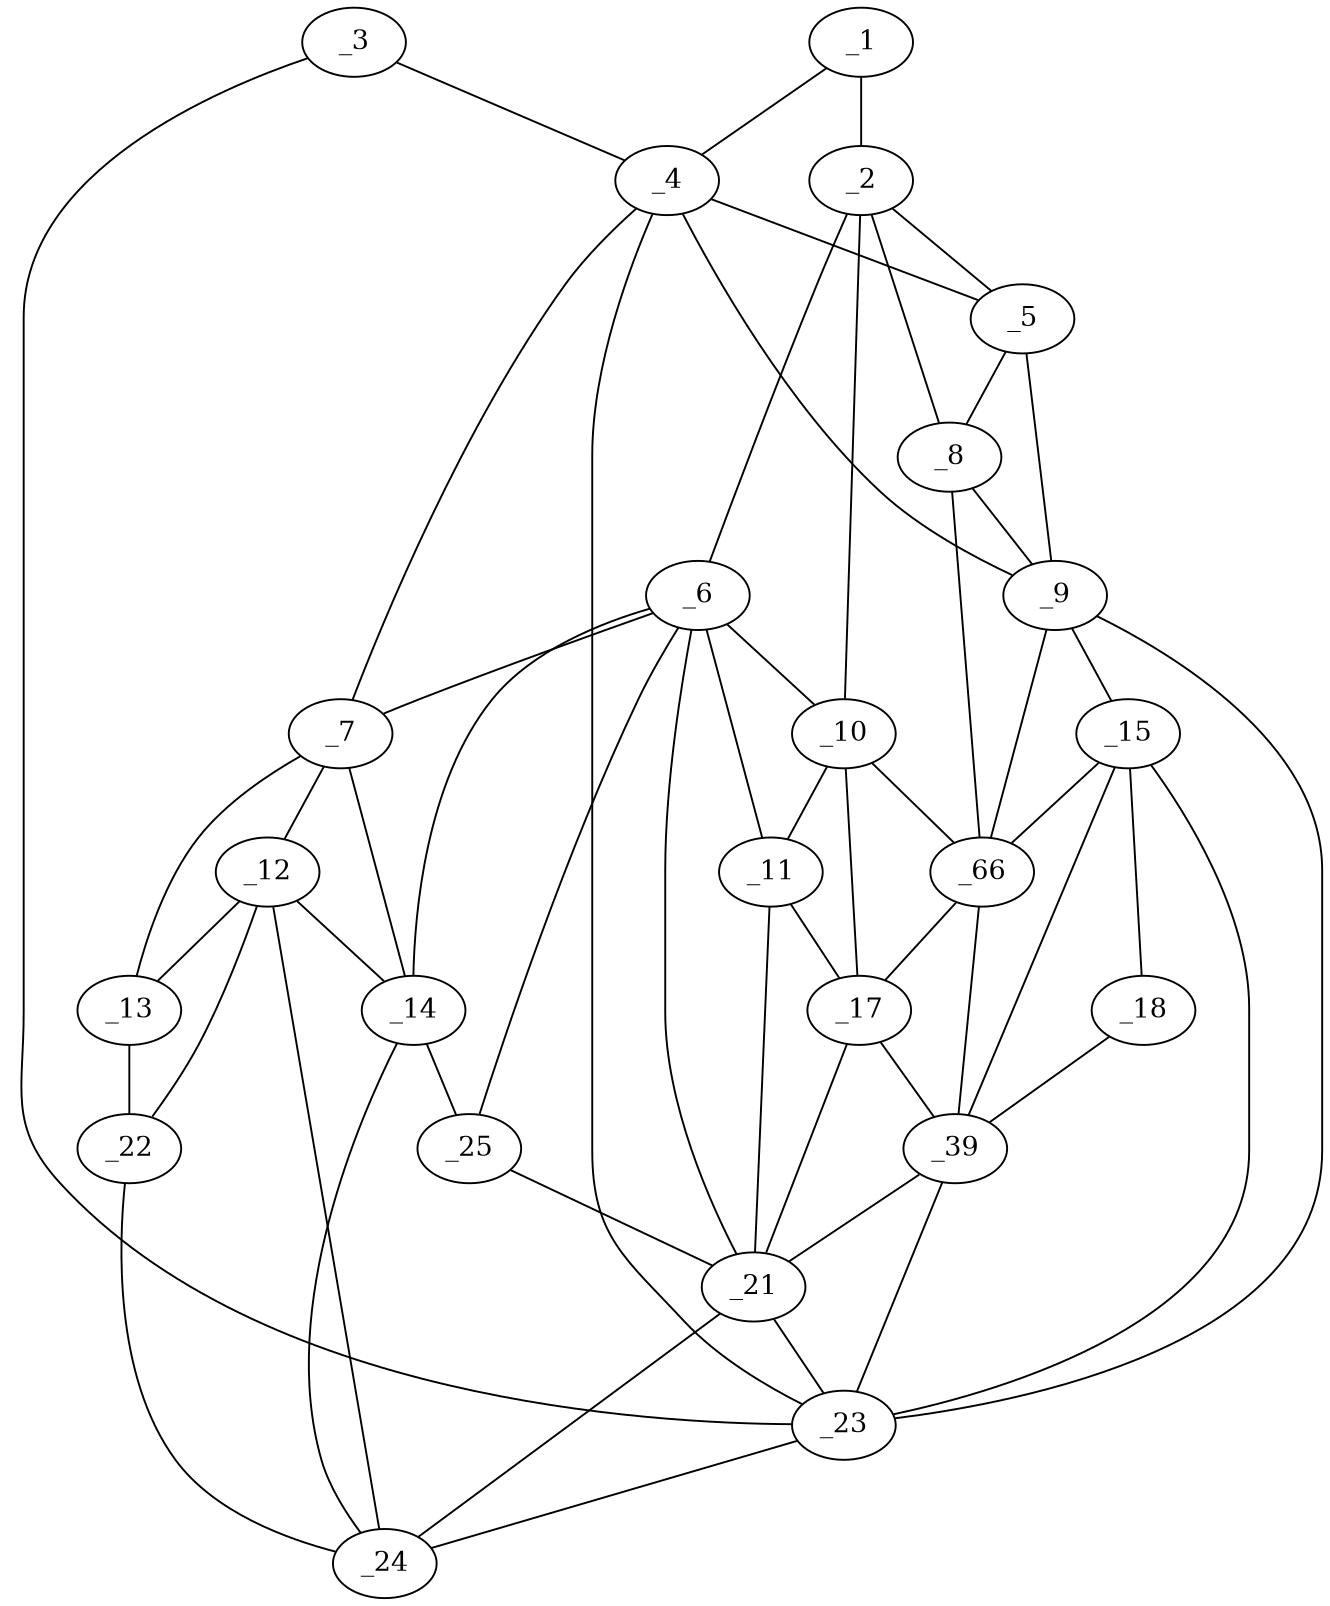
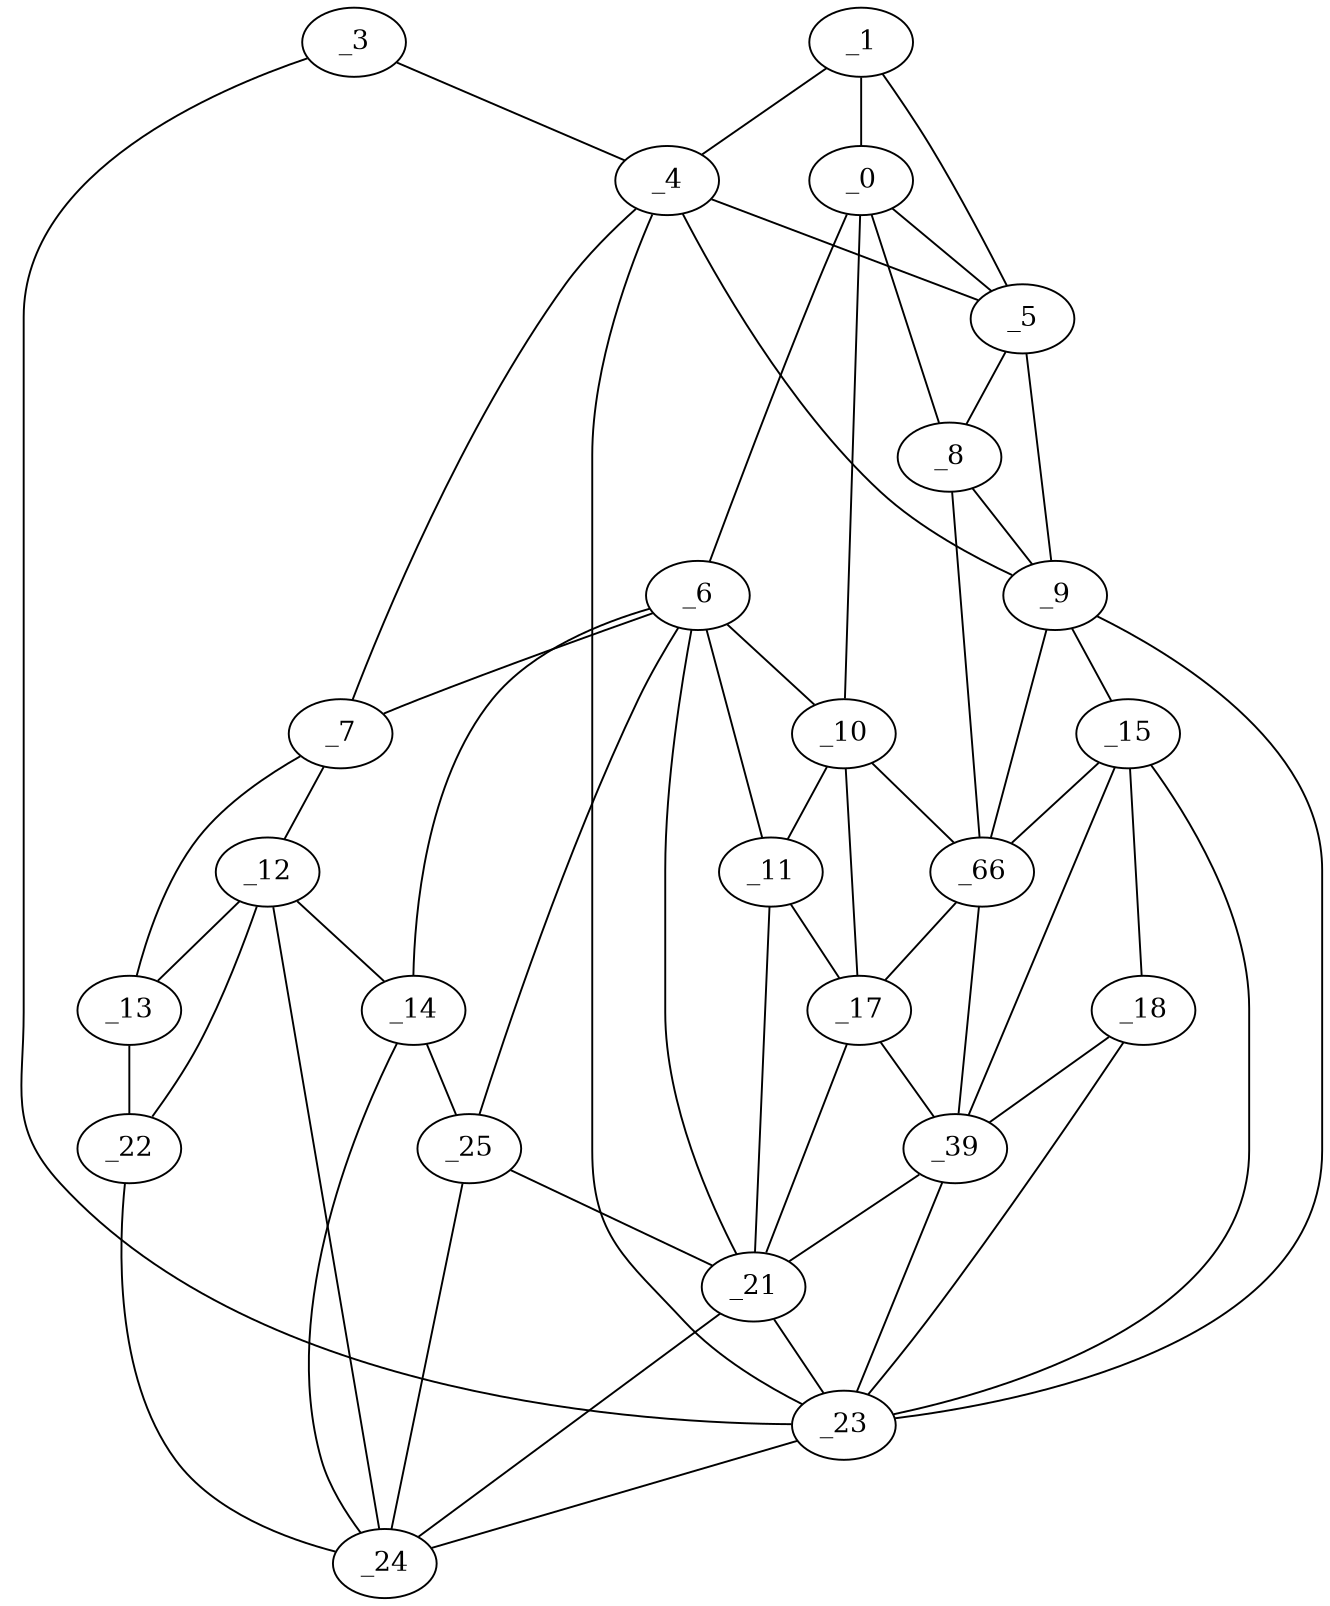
  graph {
    node [x=96 y=114]
    edge [valence=2]
    _1 [x=35 y=15]
-   _2 [x=39 y=65]
+   _2 [x=39 y=65 label=_0]
    _4 [x=68 y=9]
    _5 [x=70 y=34]
    _3 [x=49 y=3]
    _23 [y=16]
    _6 [x=74 y=76]
    _8 [x=78 y=42]
    _10 [x=81 y=50]
    _7 [x=77]
    _9 [x=79 y=33]
    _24 [y=96]
    _11 [x=84 y=56]
    _14 [x=87 y=96]
    n15 [label=_25 x=93 y=77]
    _21 [x=94 y=68]
    _12 [x=85 y=105]
    _13 [x=85]
    n19 [label=_66 x=88 y=41]
    _17 [x=90 y=48]
    _15 [x=88 y=32]
    _22 [x=95 y=113]
    n23 [label=_39 x=93 y=43]
    _18 [x=92 y=30]
    _1 -- _2 [valence=1]
    _1 -- _4
+   _1 -- _5 [valence=1]
    _2 -- _5
    _2 -- _6
    _2 -- _8
    _2 -- _10
    _4 -- _5
    _4 -- _23 [valence=1]
    _4 -- _7 [valence=1]
    _4 -- _9
    _5 -- _8 [valence=1]
    _5 -- _9 [valence=1]
    _3 -- _4
    _3 -- _23 [valence=1]
    _23 -- _24 [valence=1]
    _6 -- _10 [valence=1]
    _6 -- _7
    _6 -- _11
    _6 -- _14
    _6 -- n15
    _6 -- _21
    _8 -- _9 [valence=1]
    _8 -- n19
    _10 -- _11
    _10 -- n19
    _10 -- _17
-   _7 -- _14 [valence=1]
    _7 -- _12 [valence=1]
    _7 -- _13 [valence=1]
    _9 -- _23 [valence=1]
    _9 -- n19
    _9 -- _15 [valence=1]
    _11 -- _21
    _11 -- _17
    _14 -- _24 [valence=1]
    _14 -- n15 [valence=1]
+   n15 -- _24
    n15 -- _21 [valence=1]
    _21 -- _23
    _21 -- _24
    _12 -- _24
    _12 -- _14
    _12 -- _13
    _12 -- _22
    _13 -- _22 [valence=1]
    n19 -- _17
    n19 -- n23
    _17 -- _21
    _17 -- n23 [valence=1]
    _15 -- _23
    _15 -- n19
    _15 -- n23
    _15 -- _18
    _22 -- _24 [valence=1]
    n23 -- _23 [valence=1]
    n23 -- _21
+   _18 -- _23 [valence=1]
    _18 -- n23
  }
